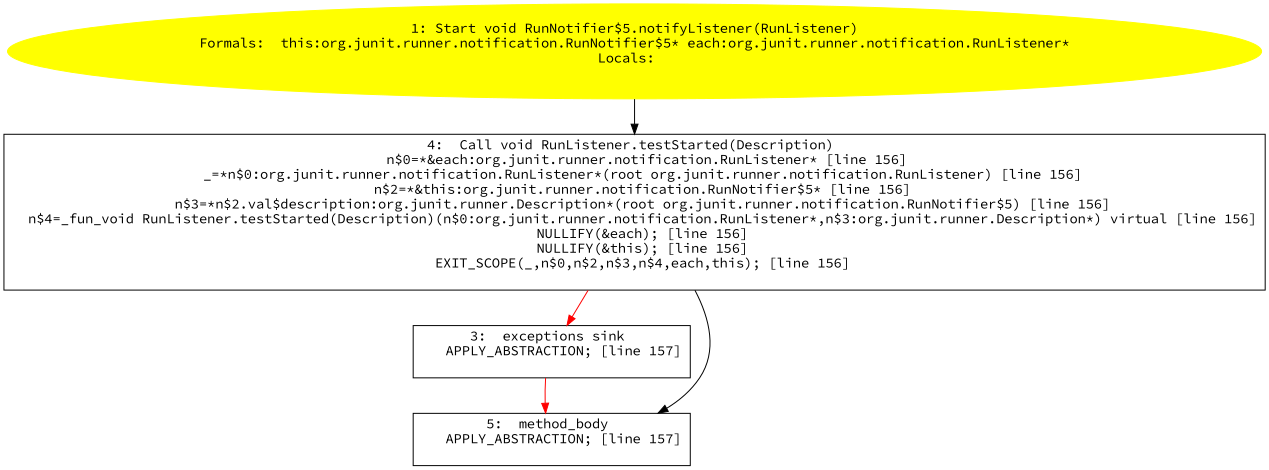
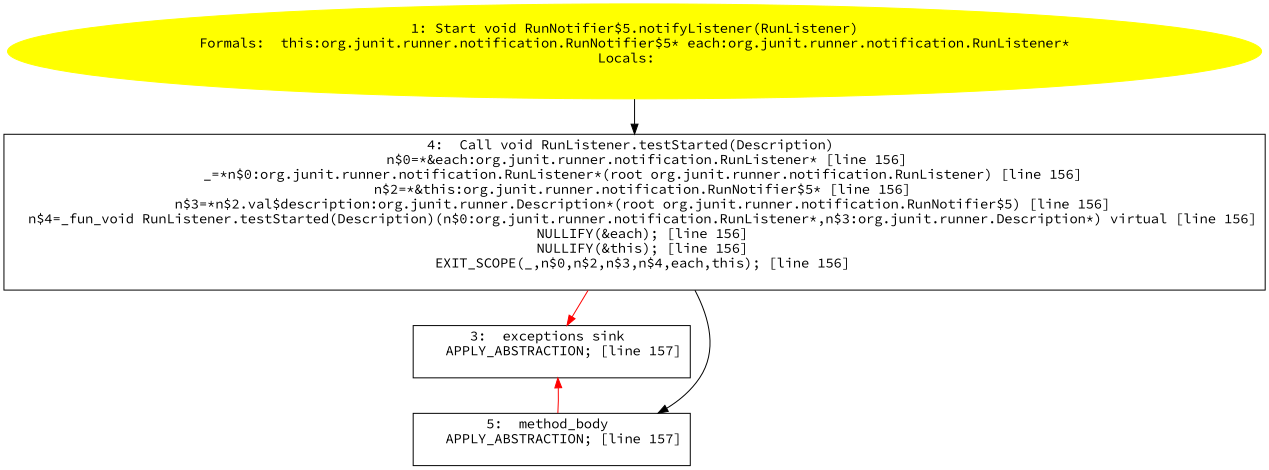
  digraph {
    fontname="Source Code Pro"
    node [fontname="Source Code Pro" shape=box]
    edge [fontname="Source Code Pro"]
    n1 [color=yellow label="1: Start void RunNotifier$5.notifyListener(RunListener)\nFormals:  this:org.junit.runner.notification.RunNotifier$5* each:org.junit.runner.notification.RunListener*\nLocals:  \n  " style=filled shape=""]
    n2 [label="4:  Call void RunListener.testStarted(Description) \n   n$0=*&each:org.junit.runner.notification.RunListener* [line 156]\n  _=*n$0:org.junit.runner.notification.RunListener*(root org.junit.runner.notification.RunListener) [line 156]\n  n$2=*&this:org.junit.runner.notification.RunNotifier$5* [line 156]\n  n$3=*n$2.val$description:org.junit.runner.Description*(root org.junit.runner.notification.RunNotifier$5) [line 156]\n  n$4=_fun_void RunListener.testStarted(Description)(n$0:org.junit.runner.notification.RunListener*,n$3:org.junit.runner.Description*) virtual [line 156]\n  NULLIFY(&each); [line 156]\n  NULLIFY(&this); [line 156]\n  EXIT_SCOPE(_,n$0,n$2,n$3,n$4,each,this); [line 156]\n "]
    n3 [label="3:  exceptions sink \n   APPLY_ABSTRACTION; [line 157]\n "]
    n4 [label="5:  method_body \n   APPLY_ABSTRACTION; [line 157]\n "]
    n1 -> n2
    n2 -> n3 [color=red]
    n2 -> n4
-   n3 -> n4 [color=red]
+   n4 -> n3 [color=red]
  }
